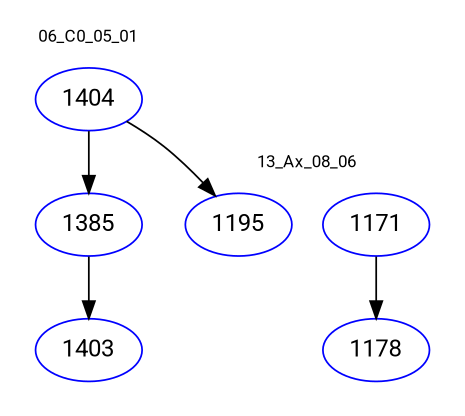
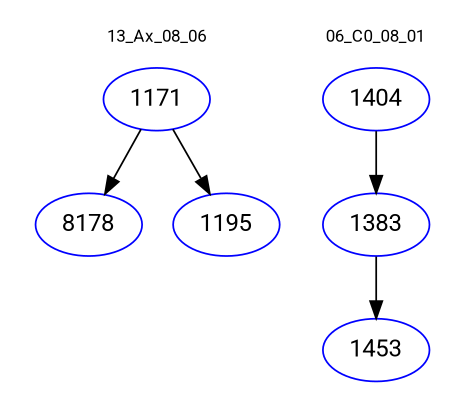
  digraph {
    fontname=Roboto
    node [color=blue fontname=Roboto]
    edge [color=black fontname=Roboto]
    n1 [label=1171]
-   n2 [label=1178]
+   n2 [label=8178]
    n3 [label=1195]
-   n4 [label=1385]
-   n5 [label=1403]
+   n4 [label=1383]
+   n5 [label=1453]
    n6 [label=1404]
    subgraph cluster_1 {
      color=white
      fontsize=10
      label="13_Ax_08_06"
      n1
      n2
      n3
    }
    subgraph cluster_2 {
      color=white
      fontsize=10
-     label="06_C0_05_01"
+     label="06_C0_08_01"
      n4
      n5
      n6
    }
    n1 -> n2
-   n6 -> n3
+   n1 -> n3
    n4 -> n5
    n6 -> n4
  }
